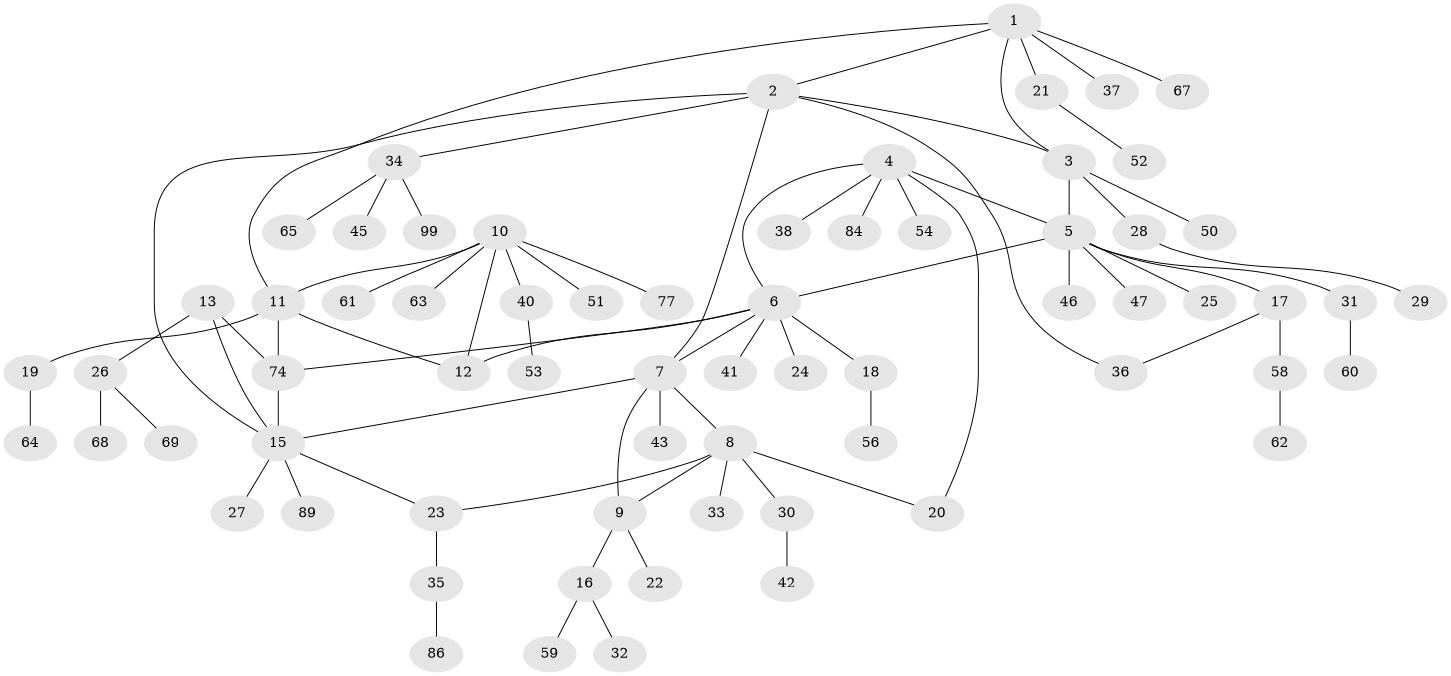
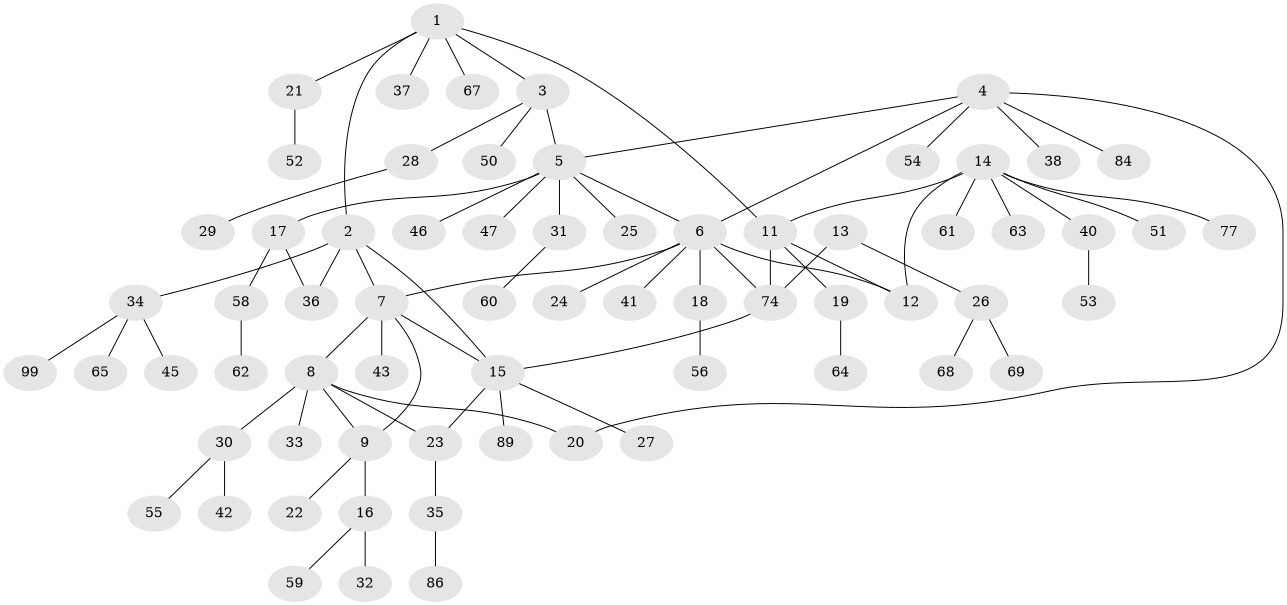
  graph {
    node [color=gray90 style=filled]
    1
    2
    3
    11
    21
    37
    67
    7
    15
    34
    36
    5
    28
    50
    12
    n16 [label=74]
    19
    52
    8
    9
    43
    23
    27
    n24 [label=89]
    45
    n26 [label=99]
    65
    6
    17
    25
    31
    46
    47
    29
    4
    20
    38
    n38 [label=84]
    54
    18
    24
    41
    58
    60
    56
    30
    33
    16
    22
    35
    42
+   55
    32
    59
-   10
+   10 [label=14]
    40
    51
    n58 [label=77]
    61
    63
    53
    64
    13
    26
    68
    69
    62
    n68 [label=86]
    1 -- 2
    1 -- 3
    1 -- 11
    1 -- 21
    1 -- 37
    1 -- 67
-   2 -- 3
    2 -- 7
    2 -- 15
    2 -- 34
    2 -- 36
    3 -- 5
    3 -- 28
    3 -- 50
    11 -- 12
    11 -- n16
    11 -- 19
    21 -- 52
    7 -- 15
    7 -- 8
    7 -- 9
    7 -- 43
    15 -- 23
    15 -- 27
    15 -- n24
    34 -- 45
    34 -- n26
    34 -- 65
    5 -- 6
    5 -- 17
    5 -- 25
    5 -- 31
    5 -- 46
    5 -- 47
    28 -- 29
    n16 -- 15
    19 -- 64
    8 -- 9
    8 -- 23
    8 -- 20
    8 -- 30
    8 -- 33
    9 -- 16
    9 -- 22
    23 -- 35
    6 -- 7
    6 -- 12
    6 -- n16
    6 -- 18
    6 -- 24
    6 -- 41
    17 -- 36
    17 -- 58
    31 -- 60
    4 -- 5
    4 -- 6
    4 -- 20
    4 -- 38
    4 -- n38
    4 -- 54
    18 -- 56
    58 -- 62
    30 -- 42
+   30 -- 55
    16 -- 32
    16 -- 59
    35 -- n68
    10 -- 11
    10 -- 12
    10 -- 40
    10 -- 51
    10 -- n58
    10 -- 61
    10 -- 63
    40 -- 53
-   13 -- 15
    13 -- n16
    13 -- 26
    26 -- 68
    26 -- 69
  }
